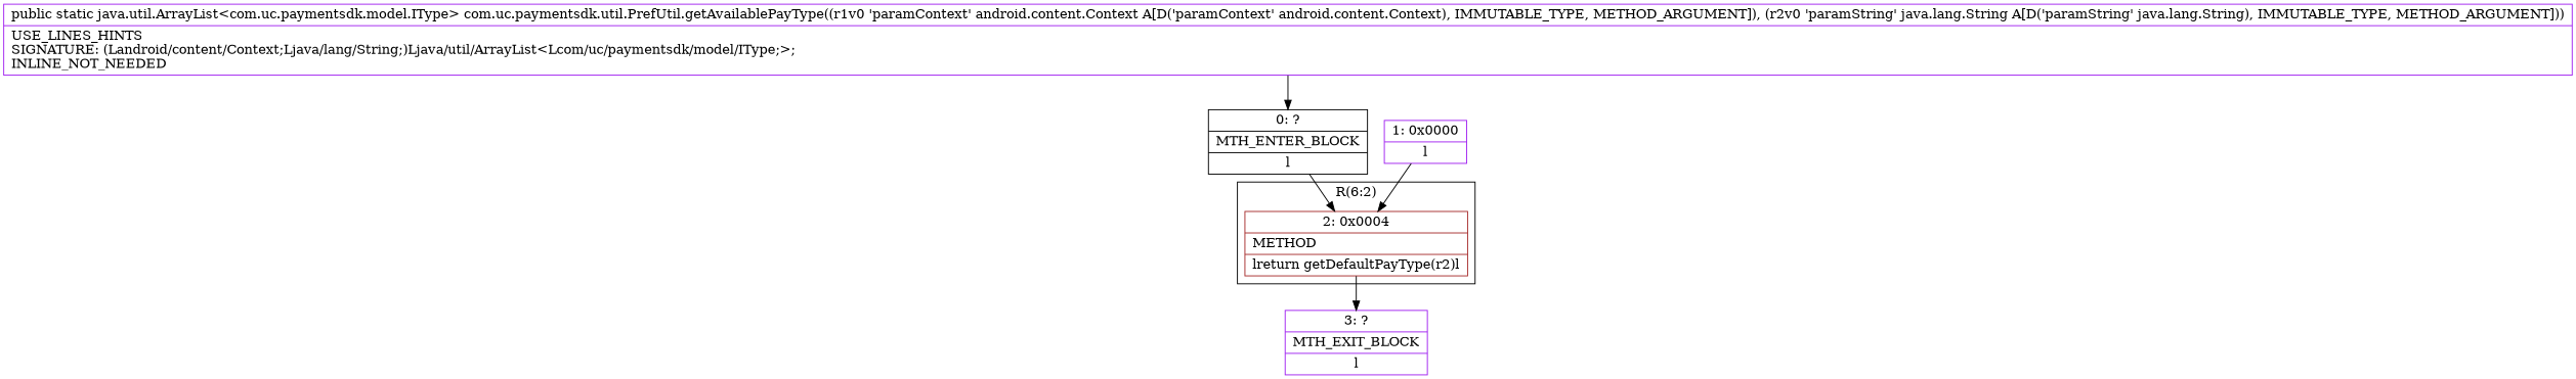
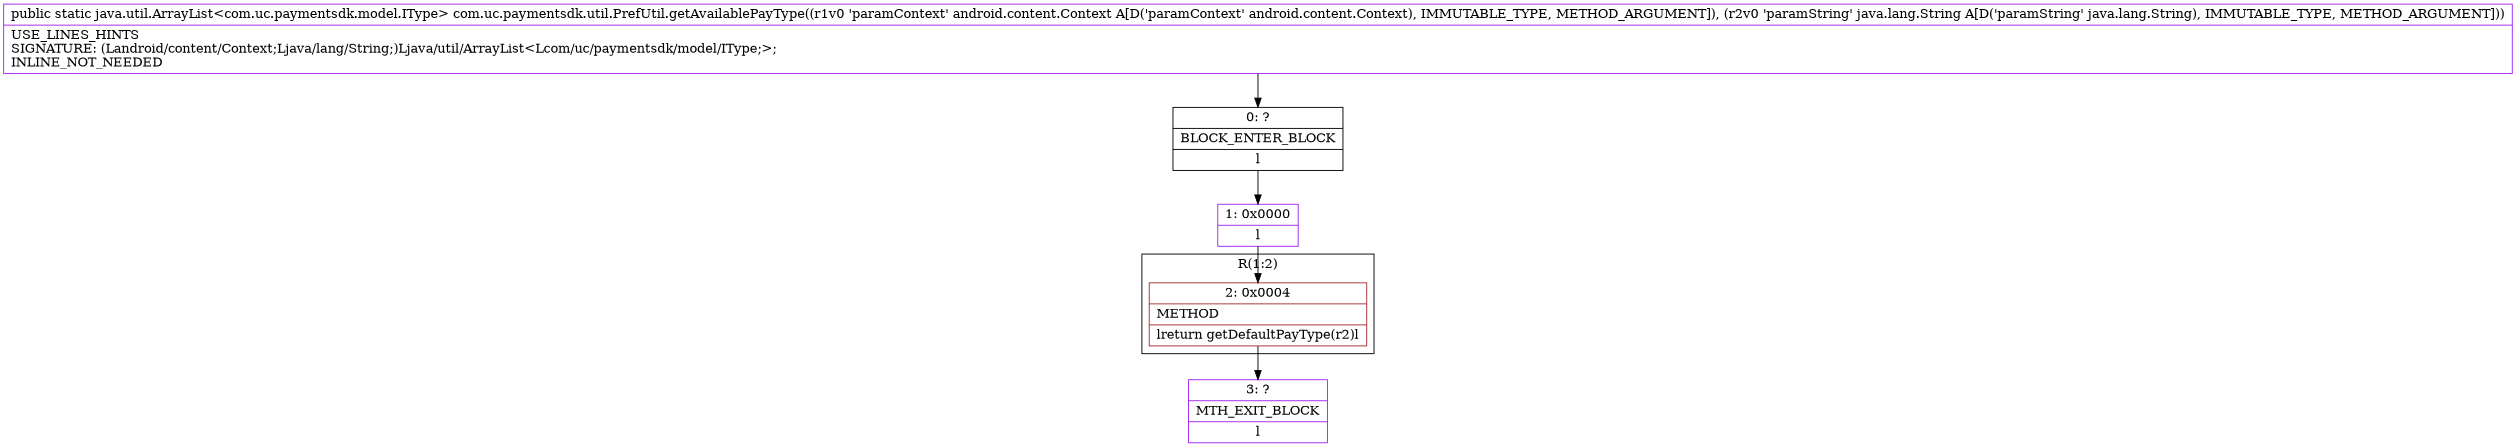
  digraph {
    node [color=purple shape=record]
    n1 [color=brown label="{2\:\ 0x0004|METHOD\l|lreturn getDefaultPayType(r2)l}"]
    n2 [label="{3\:\ ?|MTH_EXIT_BLOCK\l|l}"]
-   n3 [color=black label="{0\:\ ?|MTH_ENTER_BLOCK\l|l}"]
+   n3 [color=black label="{0\:\ ?|BLOCK_ENTER_BLOCK\l|l}"]
    n4 [label="{1\:\ 0x0000|l}"]
    n5 [label="{public static java.util.ArrayList\<com.uc.paymentsdk.model.IType\> com.uc.paymentsdk.util.PrefUtil.getAvailablePayType((r1v0 'paramContext' android.content.Context A[D('paramContext' android.content.Context), IMMUTABLE_TYPE, METHOD_ARGUMENT]), (r2v0 'paramString' java.lang.String A[D('paramString' java.lang.String), IMMUTABLE_TYPE, METHOD_ARGUMENT]))  | USE_LINES_HINTS\lSIGNATURE: (Landroid\/content\/Context;Ljava\/lang\/String;)Ljava\/util\/ArrayList\<Lcom\/uc\/paymentsdk\/model\/IType;\>;\lINLINE_NOT_NEEDED\l}"]
    subgraph cluster_1 {
-     label="R(6:2)"
+     label="R(1:2)"
      n1
    }
    n1 -> n2
-   n3 -> n1
+   n3 -> n4
    n4 -> n1
    n5 -> n3
  }
